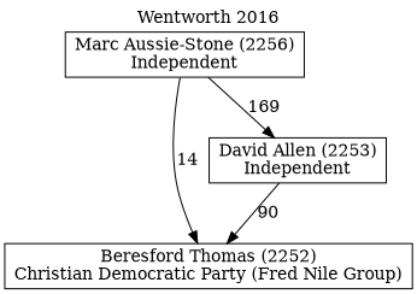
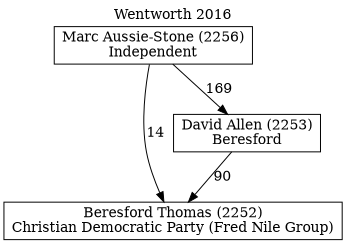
  digraph {
    label="Wentworth 2016"
    labelloc=t
    mclimit=10
    node [shape=box]
    n1 [label="Beresford Thomas (2252)\nChristian Democratic Party (Fred Nile Group)"]
-   n2 [label="David Allen (2253)\nIndependent"]
+   n2 [label="David Allen (2253)\nBeresford"]
    n3 [label="Marc Aussie-Stone (2256)\nIndependent"]
    n2 -> n1 [label=90]
    n3 -> n1 [label=14]
    n3 -> n2 [label=169]
  }
